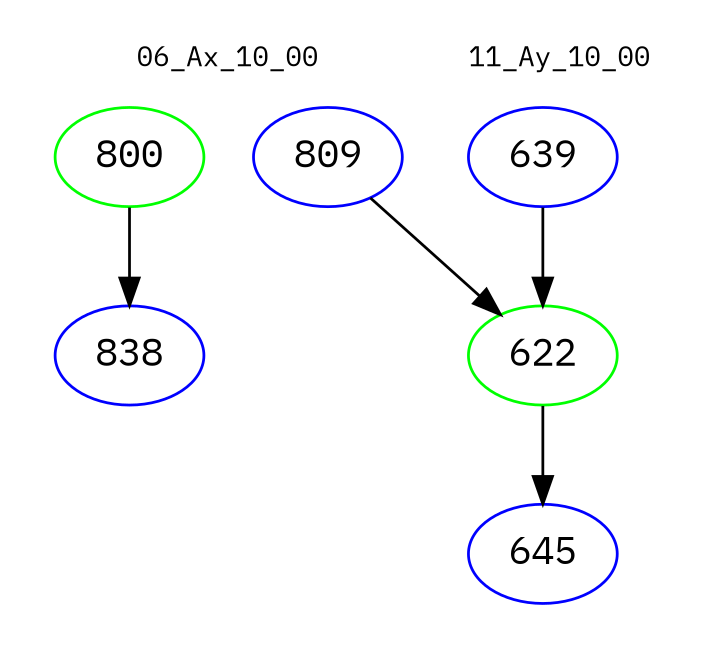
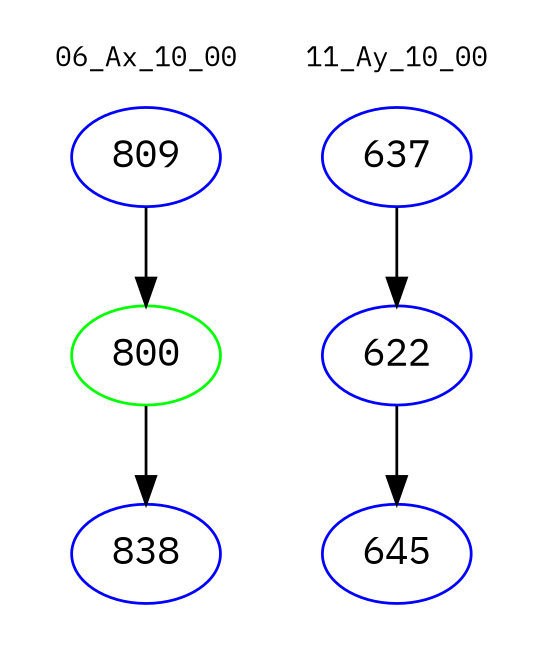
  digraph {
    fontname="IBM Plex Mono"
    node [color=blue fontname="IBM Plex Mono"]
    edge [color=black fontname="IBM Plex Mono"]
    n1 [label=809]
    n2 [color=green label=800]
    n3 [label=838]
-   n4 [label=639]
-   n5 [color=green label=622]
+   n4 [label=637]
+   n5 [label=622]
    n6 [label=645]
    subgraph cluster_1 {
      color=white
      fontsize=10
      label="06_Ax_10_00"
      n1
      n2
      n3
    }
    subgraph cluster_2 {
      color=white
      fontsize=10
      label="11_Ay_10_00"
      n4
      n5
      n6
    }
-   n1 -> n5
+   n1 -> n2
    n2 -> n3
    n4 -> n5
    n5 -> n6
  }
